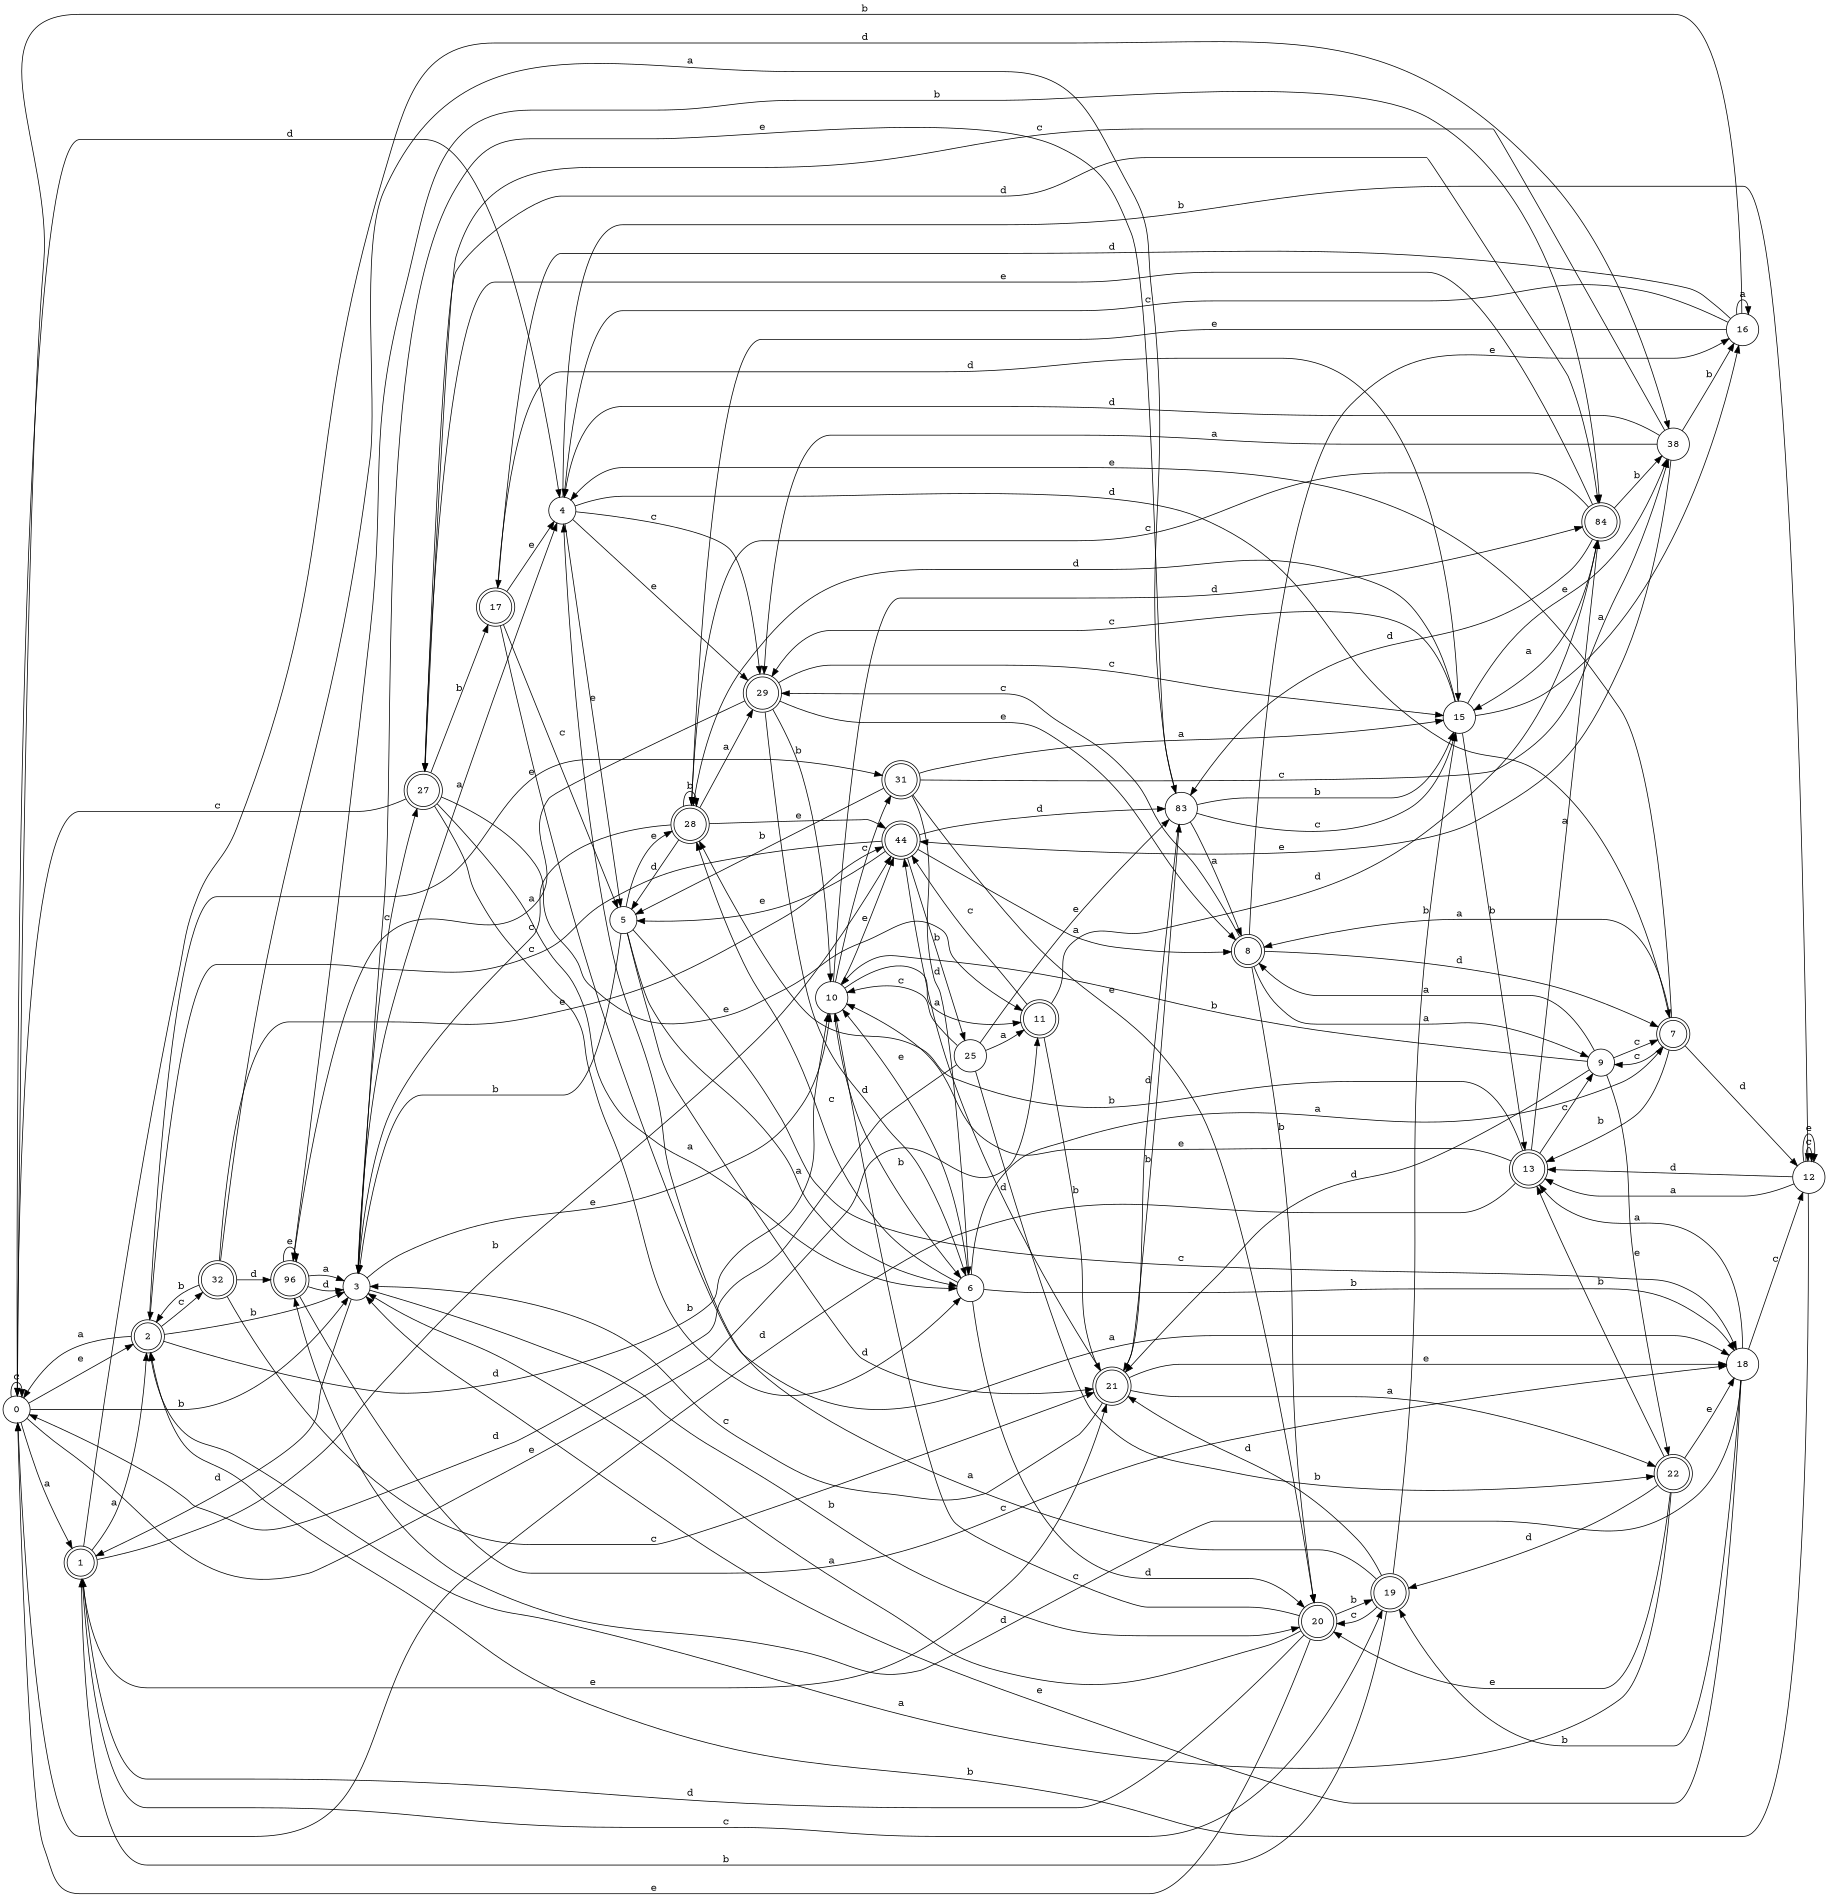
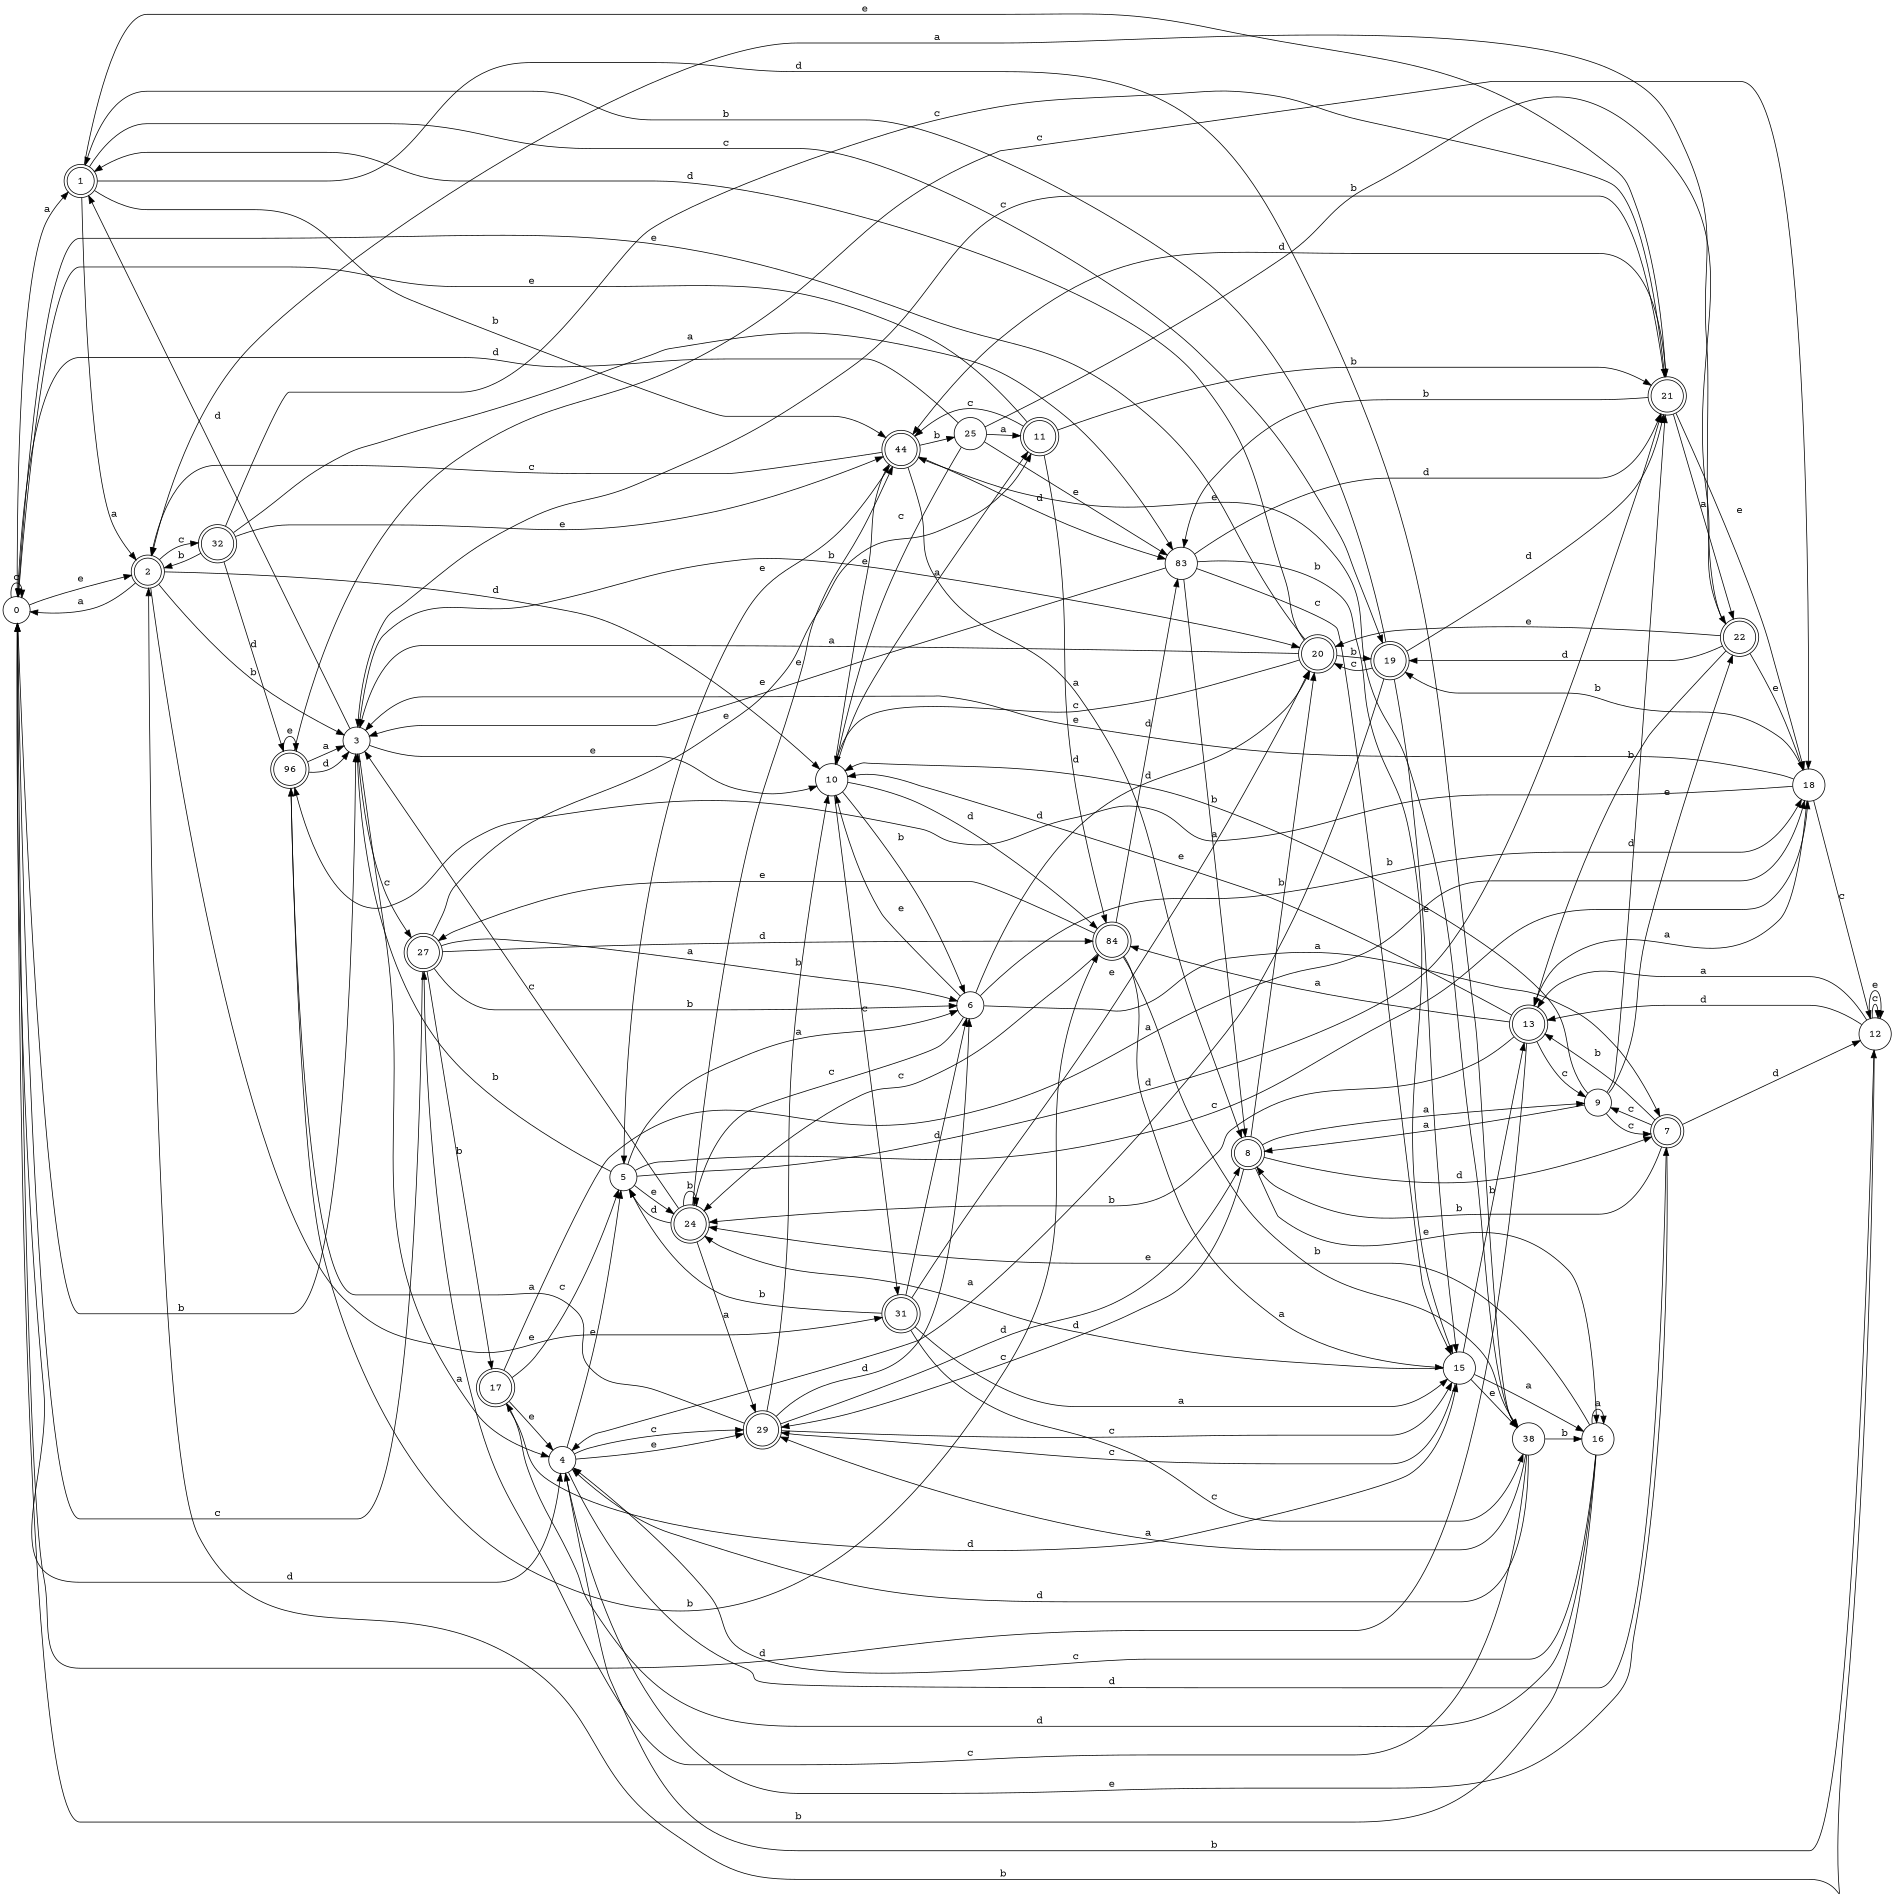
  digraph {
    fontname="Courier Prime"
    rankdir=LR
    node [color=black fillcolor=white fontname="Courier Prime" shape=doublecircle style="rounded,filled"]
    edge [fontname="Courier Prime"]
    n1 [label=0 shape=circle style=filled]
    n2 [label=1]
    n3 [label=2]
    n4 [label=3 shape=circle style=filled]
    n5 [label=4 shape=circle style=filled]
    n6 [label=19]
    n7 [label=21]
    n8 [label=44]
    n9 [label=38 shape=circle style=filled]
    n10 [label=10 shape=circle style=filled]
    n11 [label=31]
    n12 [label=32]
    n13 [label=20]
    n14 [label=27]
    n15 [label=5 shape=circle style=filled]
    n16 [label=7]
    n17 [label=12 shape=circle style=filled]
    n18 [label=29]
    n19 [label=15 shape=circle style=filled]
    n20 [label=18 shape=circle style=filled]
    n21 [label=22]
    n22 [label=83 shape=circle style=filled]
    n23 [label=8]
    n24 [label=25 shape=circle style=filled]
    n25 [label=16 shape=circle style=filled]
    n26 [label=6 shape=circle style=filled]
    n27 [label=11]
    n28 [label=84]
    n29 [label=96]
    n30 [label=17]
-   n31 [label=28]
+   n31 [label=24]
    n32 [label=9 shape=circle style=filled]
    n33 [label=13]
    n1 -> n1 [label=c]
    n1 -> n2 [label=a]
    n1 -> n3 [label=e]
    n1 -> n4 [label=b]
    n1 -> n5 [label=d]
    n2 -> n3 [label=a]
    n2 -> n6 [label=c]
    n2 -> n7 [label=e]
    n2 -> n8 [label=b]
    n2 -> n9 [label=d]
    n3 -> n1 [label=a]
    n3 -> n4 [label=b]
    n3 -> n10 [label=d]
    n3 -> n11 [label=e]
    n3 -> n12 [label=c]
    n4 -> n2 [label=d]
    n4 -> n5 [label=a]
    n4 -> n10 [label=e]
    n4 -> n13 [label=b]
    n4 -> n14 [label=c]
    n5 -> n15 [label=e]
    n5 -> n16 [label=d]
    n5 -> n17 [label=b]
    n5 -> n18 [label=c]
    n5 -> n18 [label=e]
    n6 -> n2 [label=b]
    n6 -> n5 [label=a]
    n6 -> n7 [label=d]
    n6 -> n13 [label=c]
-   n6 -> n19 [label=b]
+   n6 -> n19 [label=e]
    n7 -> n4 [label=c]
    n7 -> n8 [label=d]
    n7 -> n20 [label=e]
    n7 -> n21 [label=a]
    n7 -> n22 [label=b]
    n8 -> n3 [label=c]
    n8 -> n15 [label=e]
    n8 -> n22 [label=d]
    n8 -> n23 [label=a]
    n8 -> n24 [label=b]
    n9 -> n5 [label=d]
    n9 -> n8 [label=e]
    n9 -> n14 [label=c]
    n9 -> n18 [label=a]
    n9 -> n25 [label=b]
    n10 -> n8 [label=e]
    n10 -> n11 [label=c]
    n10 -> n26 [label=b]
    n10 -> n27 [label=a]
    n10 -> n28 [label=d]
    n11 -> n9 [label=c]
    n11 -> n13 [label=e]
    n11 -> n15 [label=b]
    n11 -> n19 [label=a]
    n11 -> n26 [label=d]
    n12 -> n3 [label=b]
    n12 -> n7 [label=c]
    n12 -> n8 [label=e]
    n12 -> n22 [label=a]
    n12 -> n29 [label=d]
    n13 -> n1 [label=e]
    n13 -> n2 [label=d]
    n13 -> n4 [label=a]
    n13 -> n6 [label=b]
    n13 -> n10 [label=c]
    n14 -> n1 [label=c]
    n14 -> n26 [label=a]
    n14 -> n26 [label=b]
    n14 -> n27 [label=e]
    n14 -> n28 [label=d]
    n14 -> n30 [label=b]
    n15 -> n4 [label=b]
    n15 -> n7 [label=d]
    n15 -> n20 [label=c]
    n15 -> n26 [label=a]
    n15 -> n31 [label=e]
    n16 -> n5 [label=e]
    n16 -> n17 [label=d]
-   n16 -> n23 [label=a]
+   n16 -> n23 [label=b]
    n16 -> n32 [label=c]
    n16 -> n33 [label=b]
    n17 -> n3 [label=b]
    n17 -> n17 [label=c]
    n17 -> n17 [label=e]
    n17 -> n33 [label=a]
    n17 -> n33 [label=d]
    n18 -> n10 [label=b]
    n18 -> n19 [label=c]
-   n18 -> n23 [label=e]
+   n18 -> n23 [label=d]
    n18 -> n26 [label=d]
    n18 -> n29 [label=a]
    n19 -> n9 [label=e]
    n19 -> n18 [label=c]
    n19 -> n25 [label=a]
    n19 -> n31 [label=d]
    n19 -> n33 [label=b]
    n20 -> n4 [label=e]
    n20 -> n6 [label=b]
    n20 -> n17 [label=c]
    n20 -> n29 [label=d]
    n20 -> n33 [label=a]
    n21 -> n3 [label=a]
    n21 -> n6 [label=d]
    n21 -> n13 [label=e]
    n21 -> n20 [label=e]
    n21 -> n33 [label=b]
    n22 -> n4 [label=e]
    n22 -> n7 [label=d]
    n22 -> n19 [label=b]
    n22 -> n19 [label=c]
    n22 -> n23 [label=a]
    n23 -> n13 [label=b]
    n23 -> n16 [label=d]
    n23 -> n18 [label=c]
    n23 -> n25 [label=e]
    n23 -> n32 [label=a]
    n24 -> n1 [label=d]
    n24 -> n10 [label=c]
    n24 -> n21 [label=b]
    n24 -> n22 [label=e]
    n24 -> n27 [label=a]
    n25 -> n1 [label=b]
    n25 -> n5 [label=c]
    n25 -> n25 [label=a]
    n25 -> n30 [label=d]
    n25 -> n31 [label=e]
    n26 -> n10 [label=e]
    n26 -> n13 [label=d]
    n26 -> n16 [label=a]
    n26 -> n20 [label=b]
    n26 -> n31 [label=c]
-   n1 -> n27 [label=e]
+   n27 -> n1 [label=e]
    n27 -> n7 [label=b]
    n27 -> n8 [label=c]
    n27 -> n28 [label=d]
    n28 -> n9 [label=b]
    n28 -> n14 [label=e]
    n28 -> n19 [label=a]
    n28 -> n22 [label=d]
    n28 -> n31 [label=c]
    n29 -> n4 [label=a]
    n29 -> n4 [label=d]
    n29 -> n20 [label=c]
    n29 -> n28 [label=b]
    n29 -> n29 [label=e]
    n30 -> n5 [label=e]
    n30 -> n15 [label=c]
    n30 -> n19 [label=d]
    n30 -> n20 [label=a]
    n31 -> n4 [label=c]
    n31 -> n8 [label=e]
    n31 -> n15 [label=d]
    n31 -> n18 [label=a]
    n31 -> n31 [label=b]
    n32 -> n7 [label=d]
    n32 -> n10 [label=b]
    n32 -> n16 [label=c]
    n32 -> n21 [label=e]
    n32 -> n23 [label=a]
    n33 -> n1 [label=d]
    n33 -> n10 [label=e]
    n33 -> n28 [label=a]
    n33 -> n31 [label=b]
    n33 -> n32 [label=c]
  }
